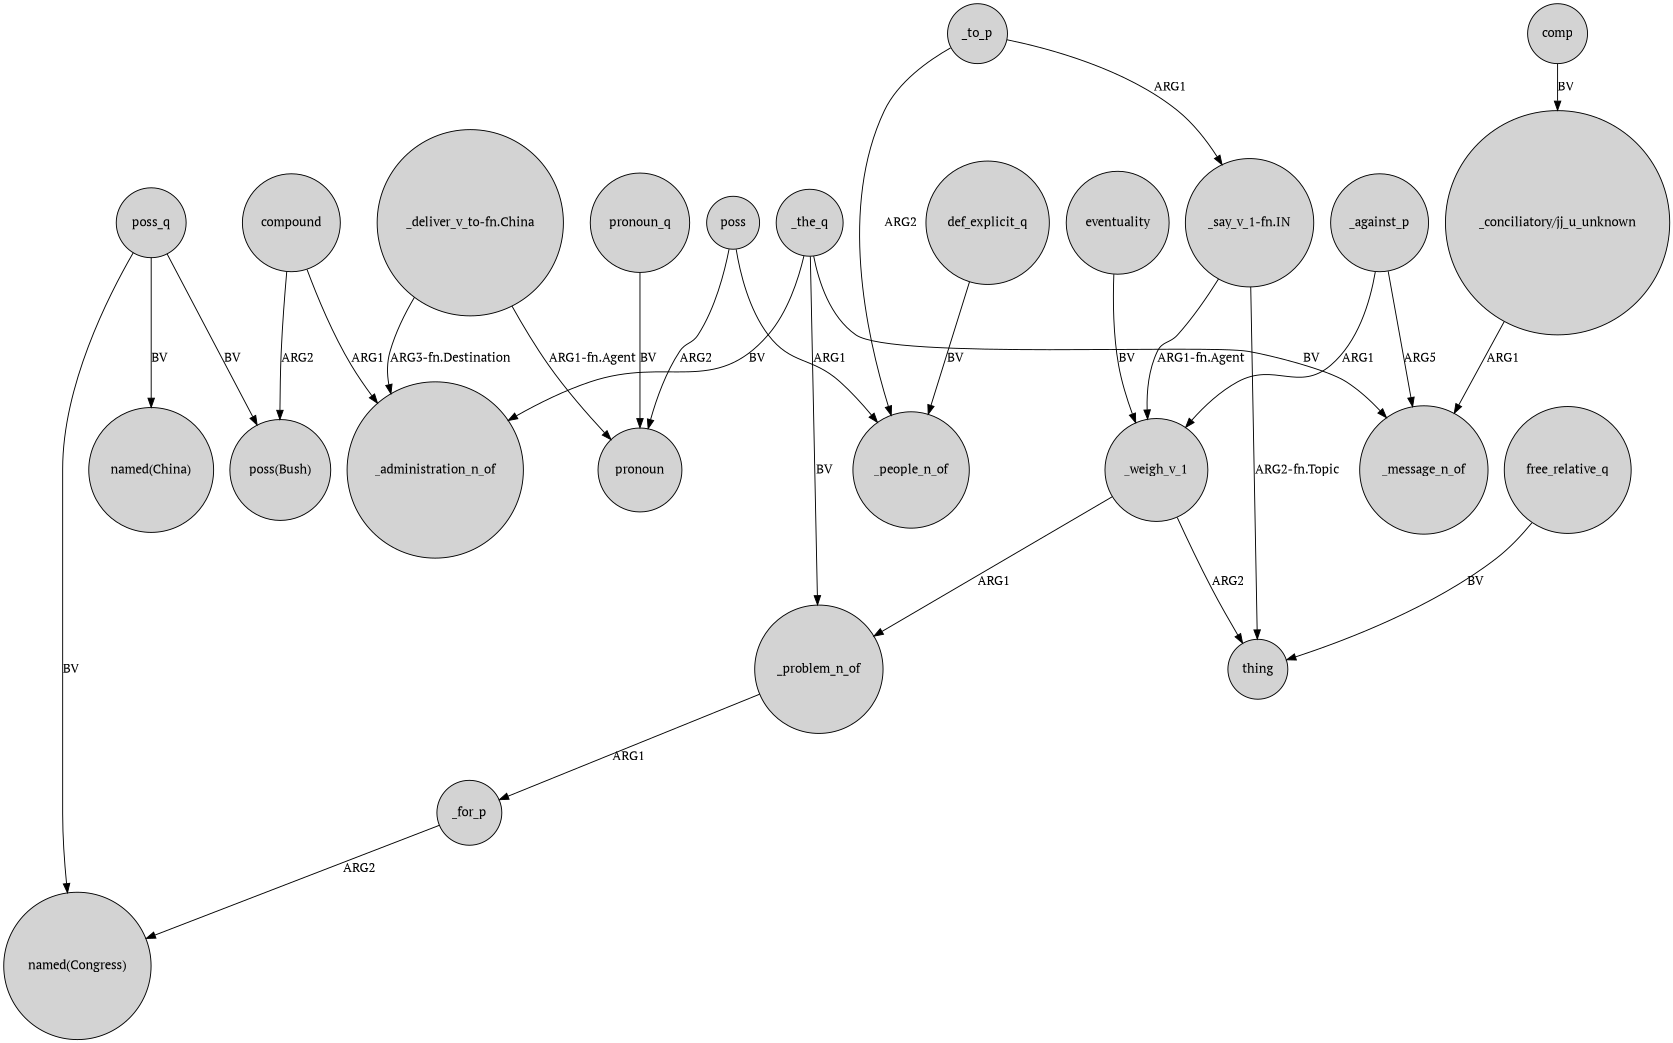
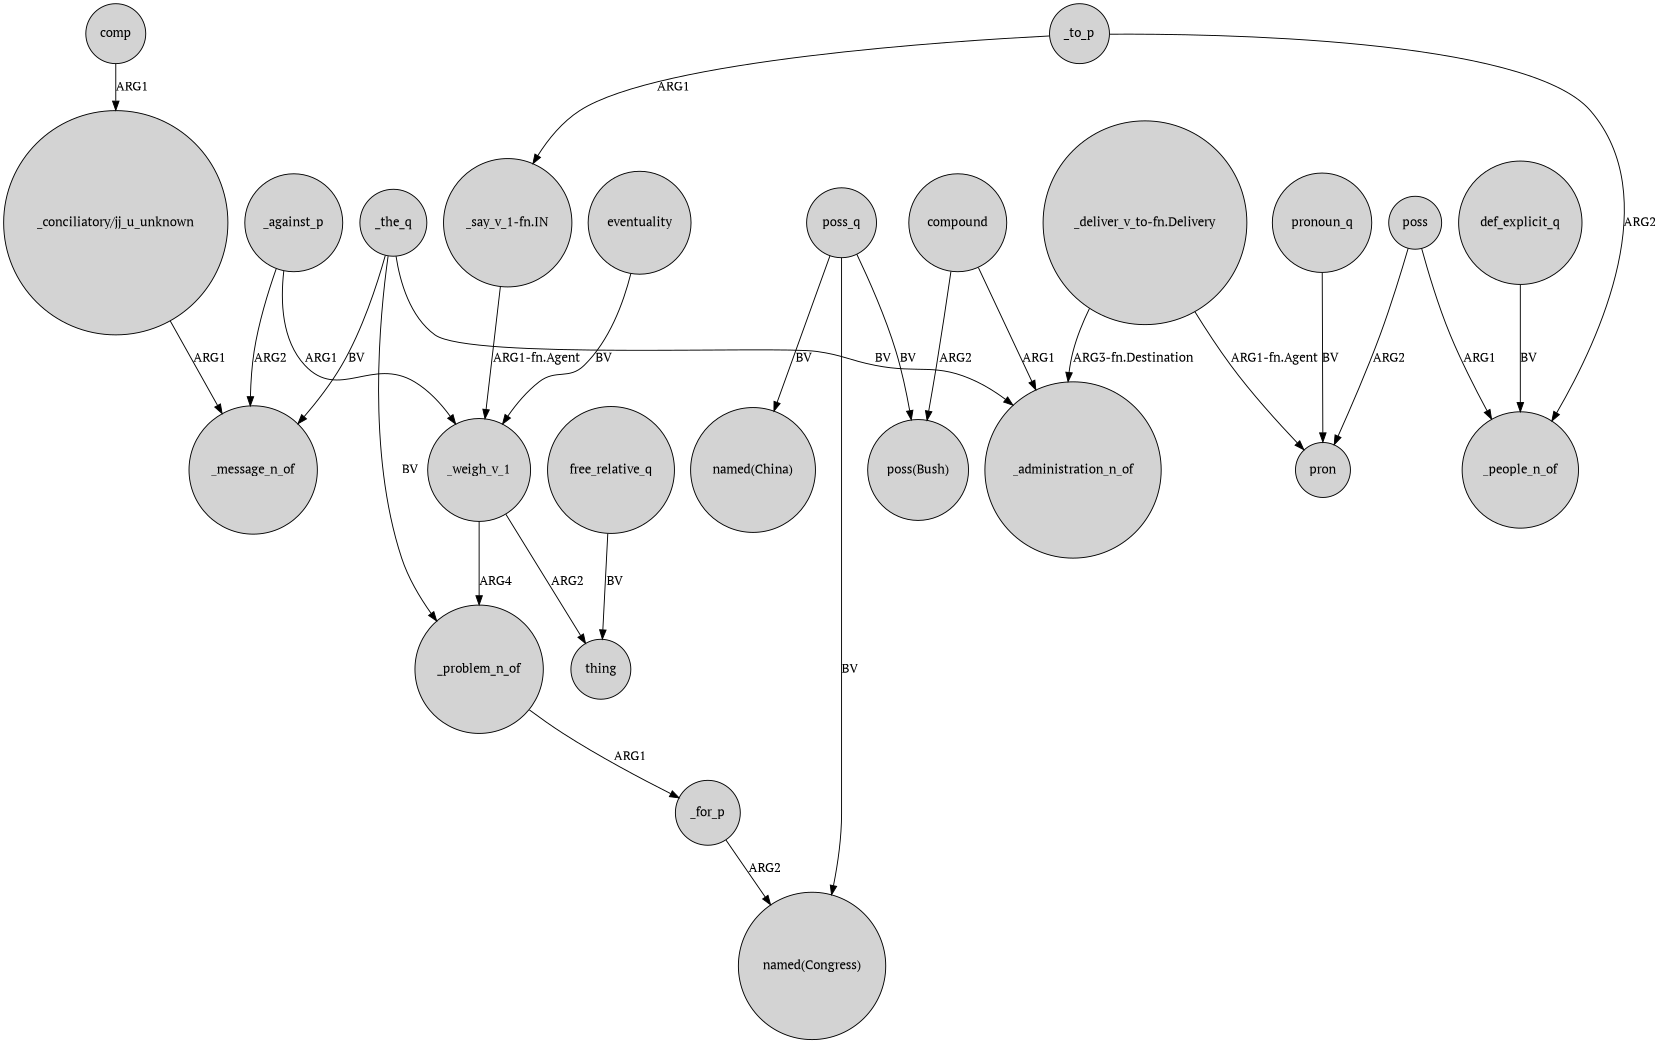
  digraph {
    fontname="PT Serif"
    node [fontname="PT Serif" shape=circle style=filled]
    edge [fontname="PT Serif"]
    _for_p
    "named(Congress)"
    _problem_n_of
    "_say_v_1-fn.IN"
    thing
    _weigh_v_1
    poss
-   pron [label=pronoun]
+   pron
    _people_n_of
    n10 [label="poss(Bush)"]
    compound
    _administration_n_of
-   "_deliver_v_to-fn.Delivery" [label="_deliver_v_to-fn.China"]
+   "_deliver_v_to-fn.Delivery"
    _the_q
    _message_n_of
    n16 [label=poss_q]
    "named(China)"
    pronoun_q
    _to_p
    comp
    "_conciliatory/jj_u_unknown"
    free_relative_q
    eventuality
    _against_p
    def_explicit_q
    _for_p -> "named(Congress)" [label=ARG2]
    _problem_n_of -> _for_p [label=ARG1]
-   "_say_v_1-fn.IN" -> thing [label="ARG2-fn.Topic"]
    "_say_v_1-fn.IN" -> _weigh_v_1 [label="ARG1-fn.Agent"]
-   _weigh_v_1 -> _problem_n_of [label=ARG1]
+   _weigh_v_1 -> _problem_n_of [label=ARG4]
    _weigh_v_1 -> thing [label=ARG2]
    poss -> pron [label=ARG2]
    poss -> _people_n_of [label=ARG1]
    compound -> n10 [label=ARG2]
    compound -> _administration_n_of [label=ARG1]
    "_deliver_v_to-fn.Delivery" -> pron [label="ARG1-fn.Agent"]
    "_deliver_v_to-fn.Delivery" -> _administration_n_of [label="ARG3-fn.Destination"]
    _the_q -> _problem_n_of [label=BV]
    _the_q -> _administration_n_of [label=BV]
    _the_q -> _message_n_of [label=BV]
    n16 -> "named(Congress)" [label=BV]
    n16 -> n10 [label=BV]
    n16 -> "named(China)" [label=BV]
    pronoun_q -> pron [label=BV]
    _to_p -> "_say_v_1-fn.IN" [label=ARG1]
    _to_p -> _people_n_of [label=ARG2]
-   comp -> "_conciliatory/jj_u_unknown" [label=BV]
+   comp -> "_conciliatory/jj_u_unknown" [label=ARG1]
    "_conciliatory/jj_u_unknown" -> _message_n_of [label=ARG1]
    free_relative_q -> thing [label=BV]
    eventuality -> _weigh_v_1 [label=BV]
    _against_p -> _weigh_v_1 [label=ARG1]
-   _against_p -> _message_n_of [label=ARG5]
+   _against_p -> _message_n_of [label=ARG2]
    def_explicit_q -> _people_n_of [label=BV]
  }
